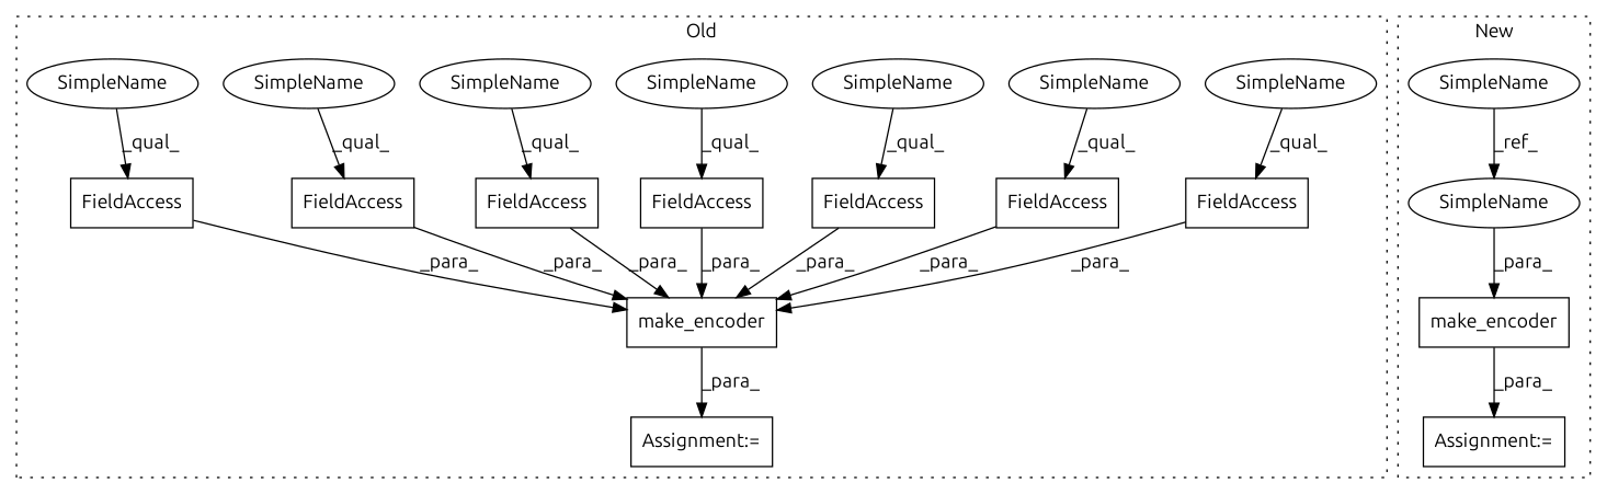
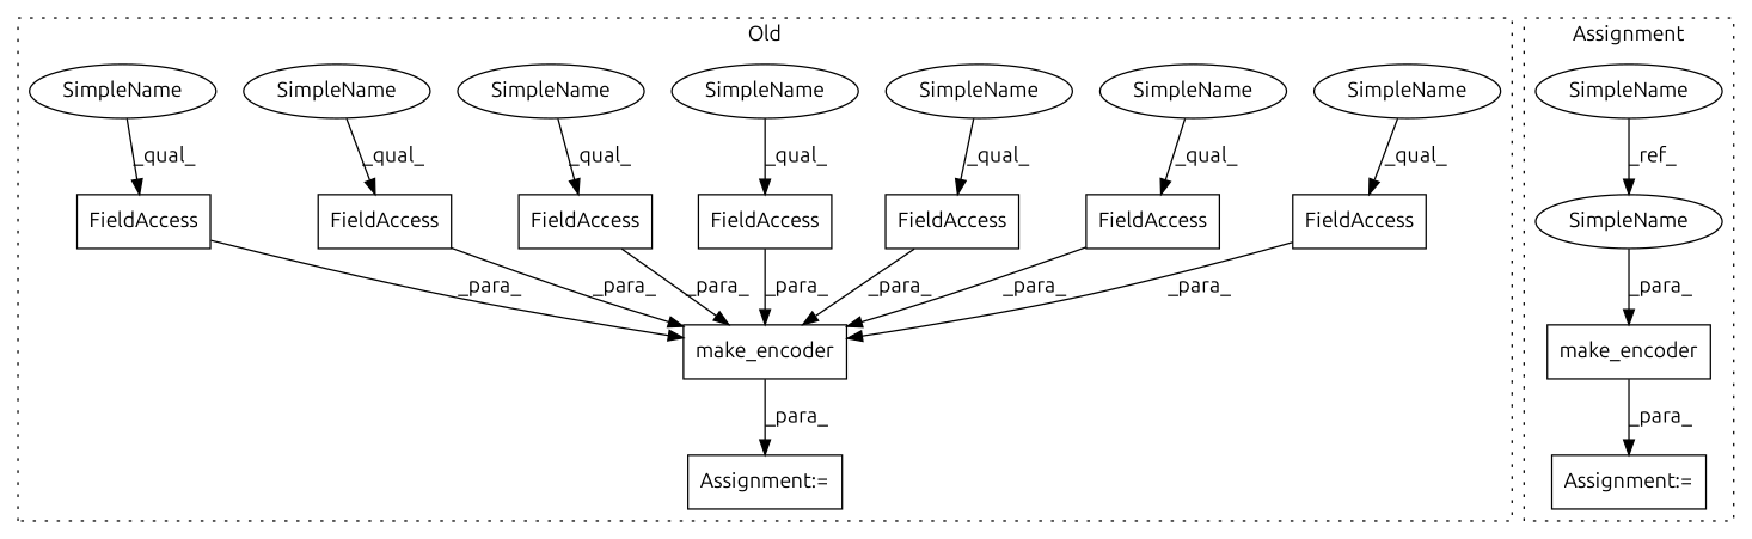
  digraph {
    fontname=Ubuntu
    node [a=42 l=3 s=4001 shape=box fontname=Ubuntu]
    edge [fontname=Ubuntu]
    n1 [a=32 l="13,1" label=make_encoder s="3921,4044"]
    n2 [a=22 l=20 label=FieldAccess]
    n3 [a=22 l=12 label=FieldAccess s=3960]
    n4 [a=22 l=11 label=FieldAccess s=4022]
    n5 [a=22 l=14 label=FieldAccess s=3973]
    n6 [a=22 l=16 label=FieldAccess s=3934]
    n7 [a=22 l=8 label=FieldAccess s=3951]
    n8 [a=22 l=12 label=FieldAccess s=3988]
    n9 [a=7 l=1 label="Assignment:=" s=3920]
    n10 [label=SimpleName s=3951 shape=ellipse]
    n11 [label=SimpleName shape=ellipse]
    n12 [label=SimpleName s=4022 shape=ellipse]
    n13 [label=SimpleName s=3934 shape=ellipse]
    n14 [label=SimpleName s=3960 shape=ellipse]
    n15 [label=SimpleName s=3988 shape=ellipse]
    n16 [label=SimpleName s=3973 shape=ellipse]
    n17 [a=32 l="13,1" label=make_encoder s="3809,3836"]
    n18 [label=SimpleName s=3476 shape=ellipse]
    n19 [a=7 l=1 label="Assignment:=" s=3808]
    n20 [label=SimpleName s=3822 shape=ellipse]
    subgraph cluster_1 {
      label=Old
      style=dotted
      n1
      n2
      n3
      n4
      n5
      n6
      n7
      n8
      n9
      n10
      n11
      n12
      n13
      n14
      n15
      n16
    }
    subgraph cluster_2 {
-     label=New
+     label=Assignment
      style=dotted
      n17
      n18
      n19
      n20
    }
    n1 -> n9 [label=_para_]
    n2 -> n1 [label=_para_]
    n3 -> n1 [label=_para_]
    n4 -> n1 [label=_para_]
    n5 -> n1 [label=_para_]
    n6 -> n1 [label=_para_]
    n7 -> n1 [label=_para_]
    n8 -> n1 [label=_para_]
    n10 -> n7 [label=_qual_]
    n11 -> n2 [label=_qual_]
    n12 -> n4 [label=_qual_]
    n13 -> n6 [label=_qual_]
    n14 -> n3 [label=_qual_]
    n15 -> n8 [label=_qual_]
    n16 -> n5 [label=_qual_]
    n17 -> n19 [label=_para_]
    n18 -> n20 [label=_ref_]
    n20 -> n17 [label=_para_]
  }
